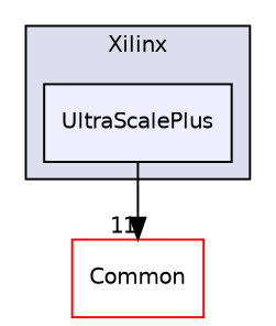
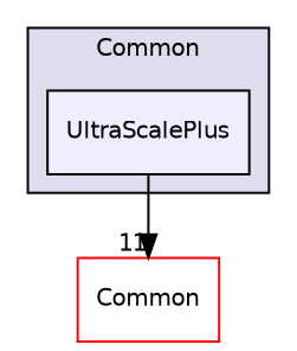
  digraph {
    compound=true
    node [fontname=Helvetica fontsize=10 shape=box style=filled]
    n1 [fillcolor="#eeeeff" label=UltraScalePlus pencolor=black]
    n2 [color=red fillcolor=white label=Common]
    subgraph cluster_1 {
      bgcolor="#ddddee"
      fontname=Helvetica
      fontsize=10
-     label=Xilinx
+     label=Common
      pencolor=black
      n1
    }
    n1 -> n2 [headlabel=11 labeldistance=1.5 labelfontname=Helvetica labelfontsize=10]
  }
